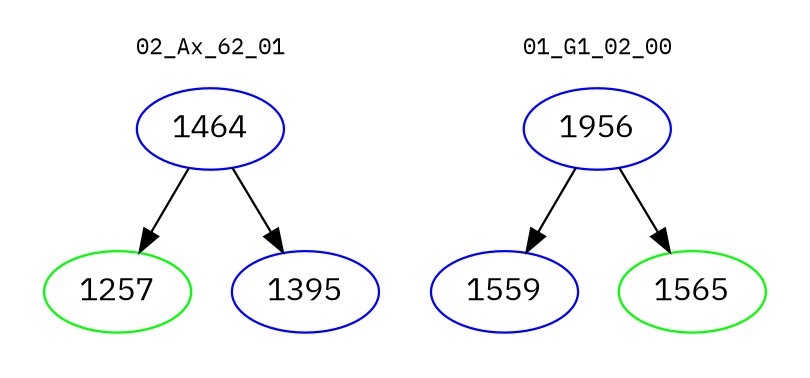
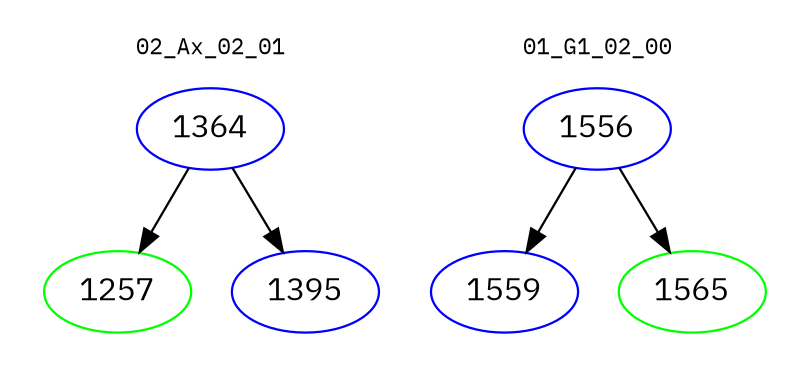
  digraph {
    fontname="IBM Plex Mono"
    node [color=blue fontname="IBM Plex Mono"]
    edge [color=black fontname="IBM Plex Mono"]
-   n1 [label=1464]
+   n1 [label=1364]
    n2 [color=green label=1257]
    n3 [label=1395]
-   n4 [label=1956]
+   n4 [label=1556]
    n5 [label=1559]
    n6 [color=green label=1565]
    subgraph cluster_1 {
      color=white
      fontsize=10
-     label="02_Ax_62_01"
+     label="02_Ax_02_01"
      n1
      n2
      n3
    }
    subgraph cluster_2 {
      color=white
      fontsize=10
      label="01_G1_02_00"
      n4
      n5
      n6
    }
    n1 -> n2
    n1 -> n3
    n4 -> n5
    n4 -> n6
  }
